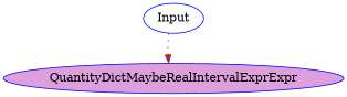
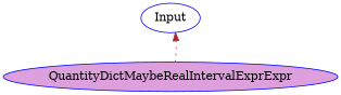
  digraph {
    node [color=blue style=filled]
    n1 [label=Input shape=oval fillcolor=white]
    QuantityDictMaybeRealIntervalExprExpr [fillcolor=plum]
-   n1 -> QuantityDictMaybeRealIntervalExprExpr [color=brown style=dotted]
+   QuantityDictMaybeRealIntervalExprExpr -> n1 [color=brown style=dotted]
  }
